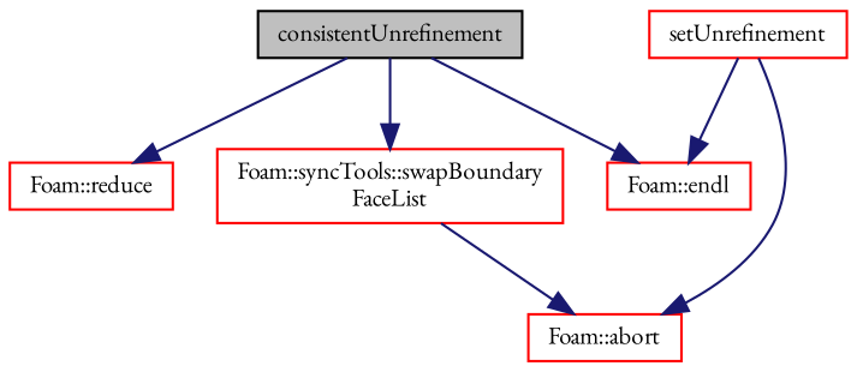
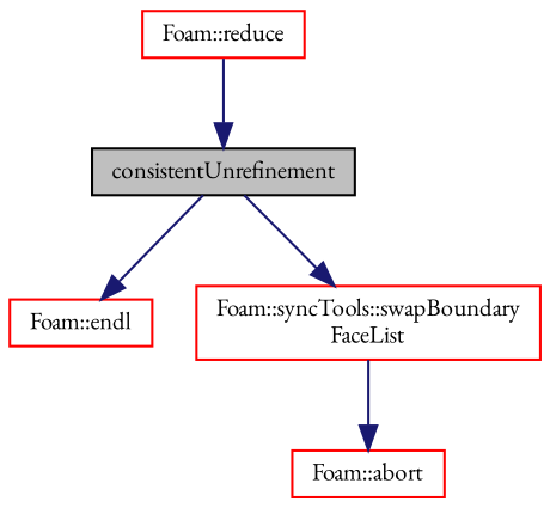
  digraph {
    fontname="EB Garamond"
    rankdir=TB
    node [color=red fontname="EB Garamond" fontsize=10 shape=record]
    edge [color=midnightblue fontname="EB Garamond" fontsize=10 labelfontname=Helvetica labelfontsize=10 style=solid]
    n1 [color=black fillcolor=grey75 fontcolor=black height=0.2 label=consistentUnrefinement style=filled width=0.4]
    n2 [height=0.2 label="Foam::endl" width=0.4]
    n3 [height=0.2 label="Foam::reduce" width=0.4]
    n4 [height=0.2 label="Foam::syncTools::swapBoundary\lFaceList" width=0.4]
    n5 [height=0.2 label="Foam::abort" width=0.4]
-   n6 [height=0.2 label=setUnrefinement width=0.4]
    n1 -> n2
-   n1 -> n3
+   n3 -> n1
    n1 -> n4
    n4 -> n5
-   n6 -> n2
-   n6 -> n5
  }
